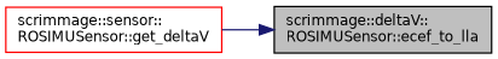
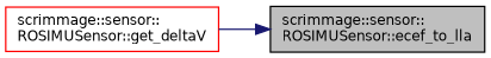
  digraph {
    rankdir=RL
    node [fontname=Helvetica fontsize=10 shape=record style=filled]
-   n1 [color=black fillcolor=grey75 fontcolor=black height=0.2 label="scrimmage::deltaV::\lROSIMUSensor::ecef_to_lla" width=0.4]
+   n1 [color=black fillcolor=grey75 fontcolor=black height=0.2 label="scrimmage::sensor::\lROSIMUSensor::ecef_to_lla" width=0.4]
    n2 [color=red fillcolor=white height=0.2 label="scrimmage::sensor::\lROSIMUSensor::get_deltaV" width=0.4]
    n1 -> n2 [color=midnightblue dir=back fontname=Helvetica fontsize=10 labelfontname=Helvetica labelfontsize=10 style=solid]
  }
